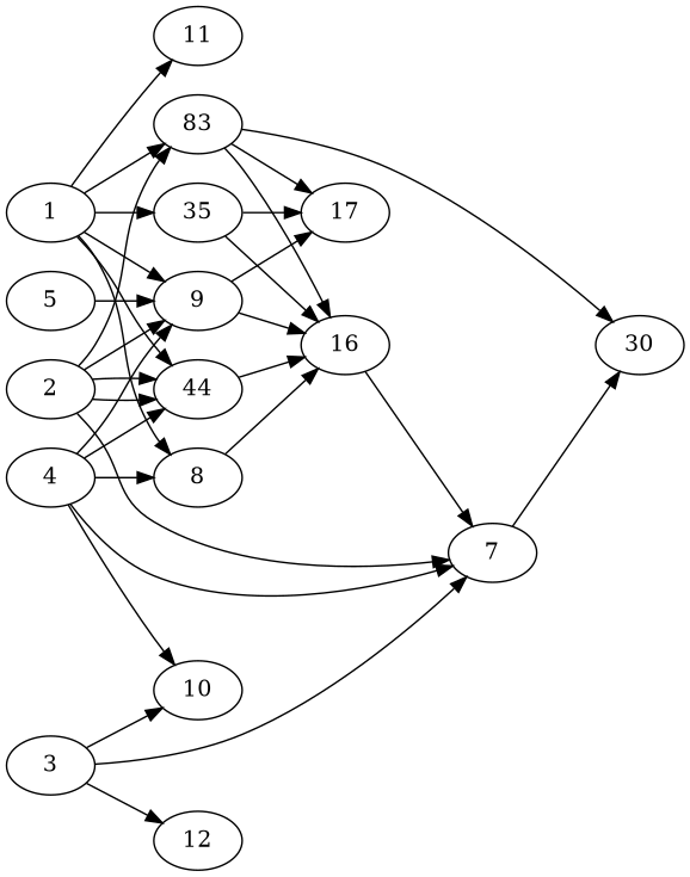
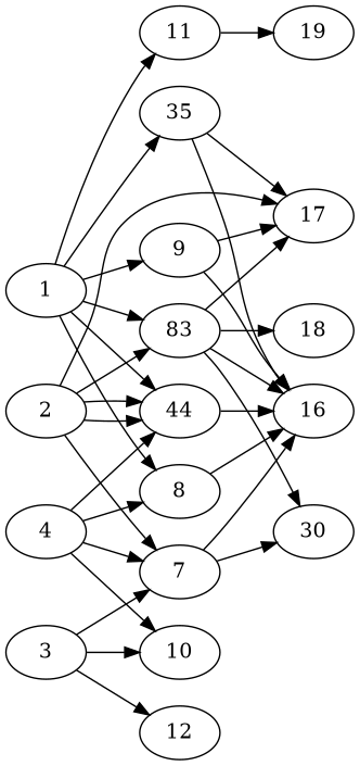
  digraph {
    rankdir=LR
    node [alpha=0.12]
    1 [alpha=0.03 expect_size=36886528]
    8 [alpha=0.04 expect_size=48364544]
    9 [expect_size=21363712]
    11 [alpha=0.18 expect_size=32837632]
    n5 [alpha=0.13 expect_size=32984064 label=83]
    n6 [alpha=0.00 expect_size=51111936 label=44]
    n7 [alpha=0.01 expect_size=30707712 label=35]
    16 [alpha=0.07 expect_size=10953728]
    17 [alpha=0.06 expect_size=49981440]
+   19 [alpha=0.09 expect_size=29914112]
    n11 [alpha=0.11 expect_size=12133376 label=30]
+   18 [expect_size=19560448]
    2 [alpha=0.17 expect_size=15046656]
    7 [alpha=0.07 expect_size=14309376]
    3 [alpha=0.08 expect_size=33721344]
    10 [alpha=0.02 expect_size=11438080]
    12 [alpha=0.00 expect_size=40711168]
    4 [alpha=0.11 expect_size=8076288]
-   5 [expect_size=9936896]
    1 -> 8
    1 -> 9
    1 -> 11
    1 -> n5
    1 -> n6
    1 -> n7
    8 -> 16
    9 -> 16
    9 -> 17
+   11 -> 19
    n5 -> 16
    n5 -> 17
    n5 -> n11
+   n5 -> 18
    n6 -> 16
    n7 -> 16
    n7 -> 17
-   2 -> 9
+   2 -> 17
    2 -> n5
    2 -> n6
    2 -> n6
    2 -> 7
-   16 -> 7
+   7 -> 16
    7 -> n11
    3 -> 7
    3 -> 10
    3 -> 12
    4 -> 8
-   4 -> 9
    4 -> n6
    4 -> 7
    4 -> 10
-   5 -> 9
  }
